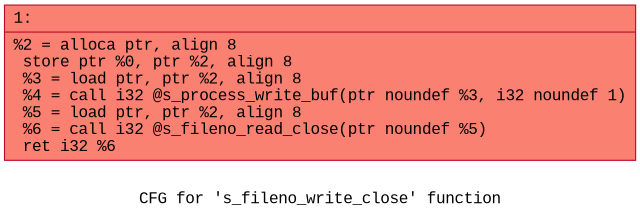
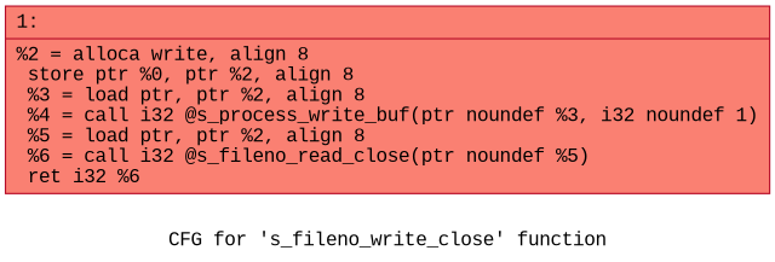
  digraph {
    label="CFG for 's_fileno_write_close' function"
    fontname="Liberation Mono"
-   n1 [color="#b70d28ff" fillcolor=salmon fontname="Liberation Mono" label="{1:\l|  %2 = alloca ptr, align 8\l  store ptr %0, ptr %2, align 8\l  %3 = load ptr, ptr %2, align 8\l  %4 = call i32 @s_process_write_buf(ptr noundef %3, i32 noundef 1)\l  %5 = load ptr, ptr %2, align 8\l  %6 = call i32 @s_fileno_read_close(ptr noundef %5)\l  ret i32 %6\l}" shape=record style=filled]
+   n1 [color="#b70d28ff" fillcolor=salmon fontname="Liberation Mono" label="{1:\l|  %2 = alloca write, align 8\l  store ptr %0, ptr %2, align 8\l  %3 = load ptr, ptr %2, align 8\l  %4 = call i32 @s_process_write_buf(ptr noundef %3, i32 noundef 1)\l  %5 = load ptr, ptr %2, align 8\l  %6 = call i32 @s_fileno_read_close(ptr noundef %5)\l  ret i32 %6\l}" shape=record style=filled]
  }
